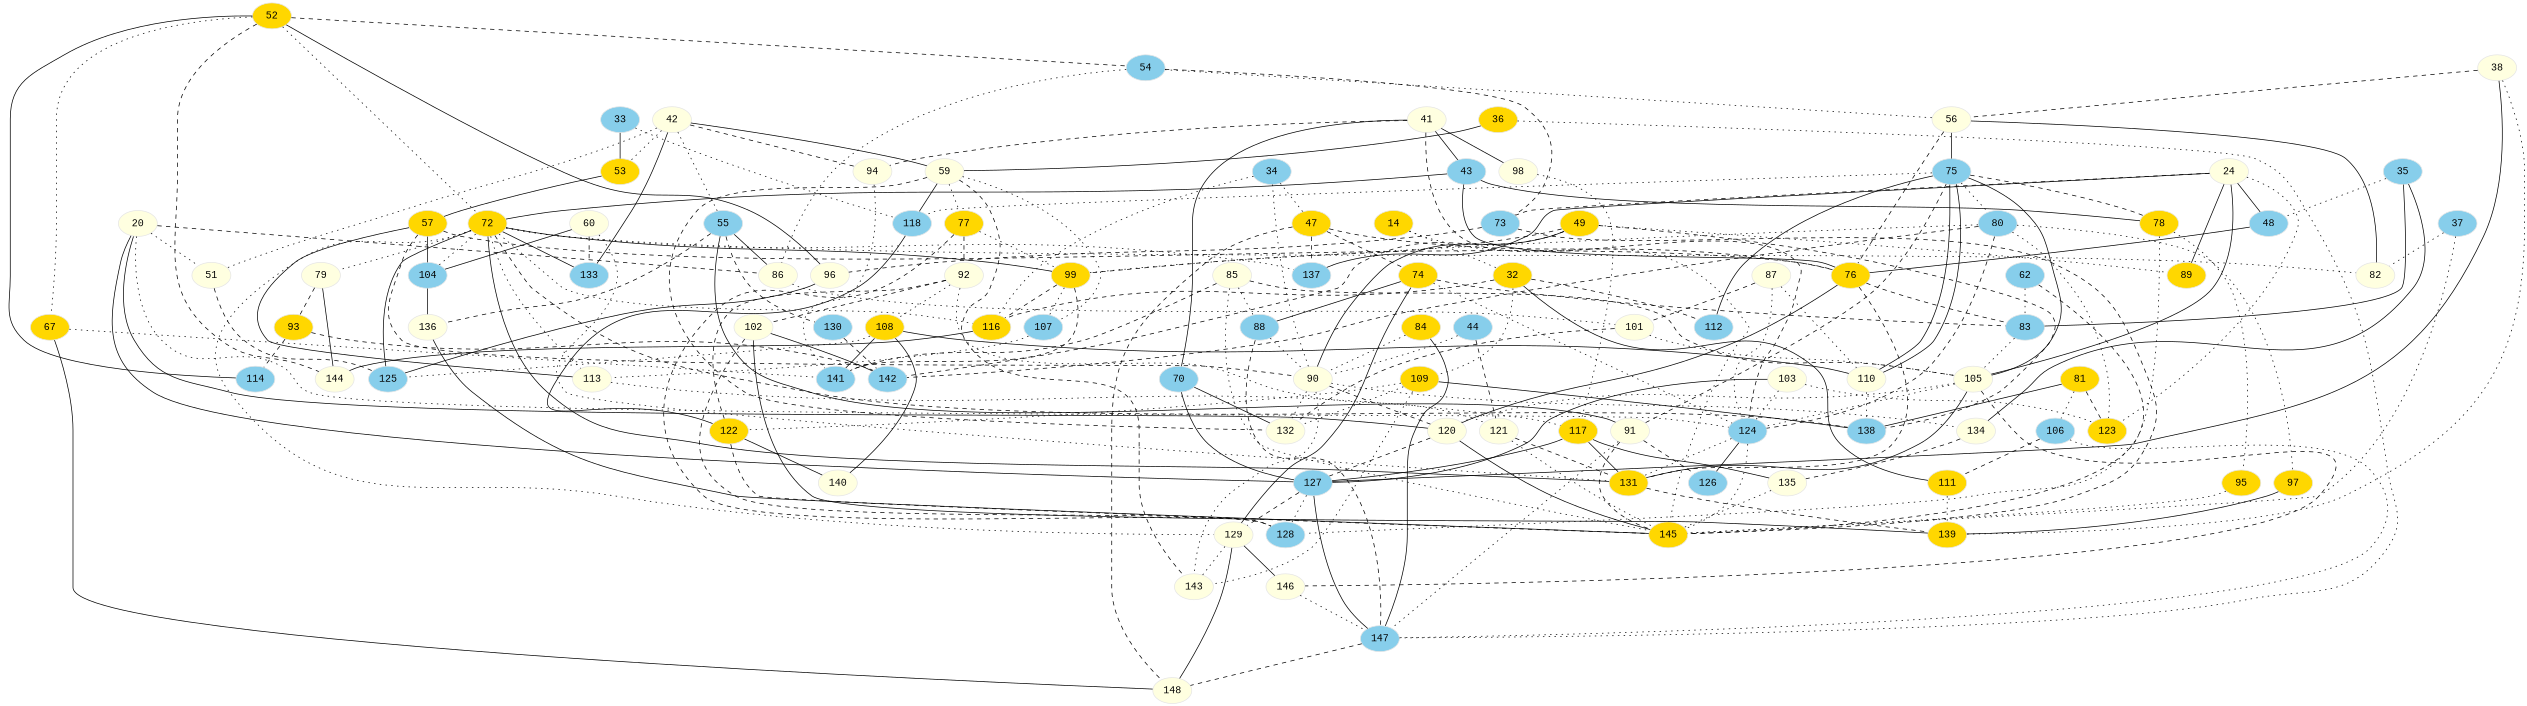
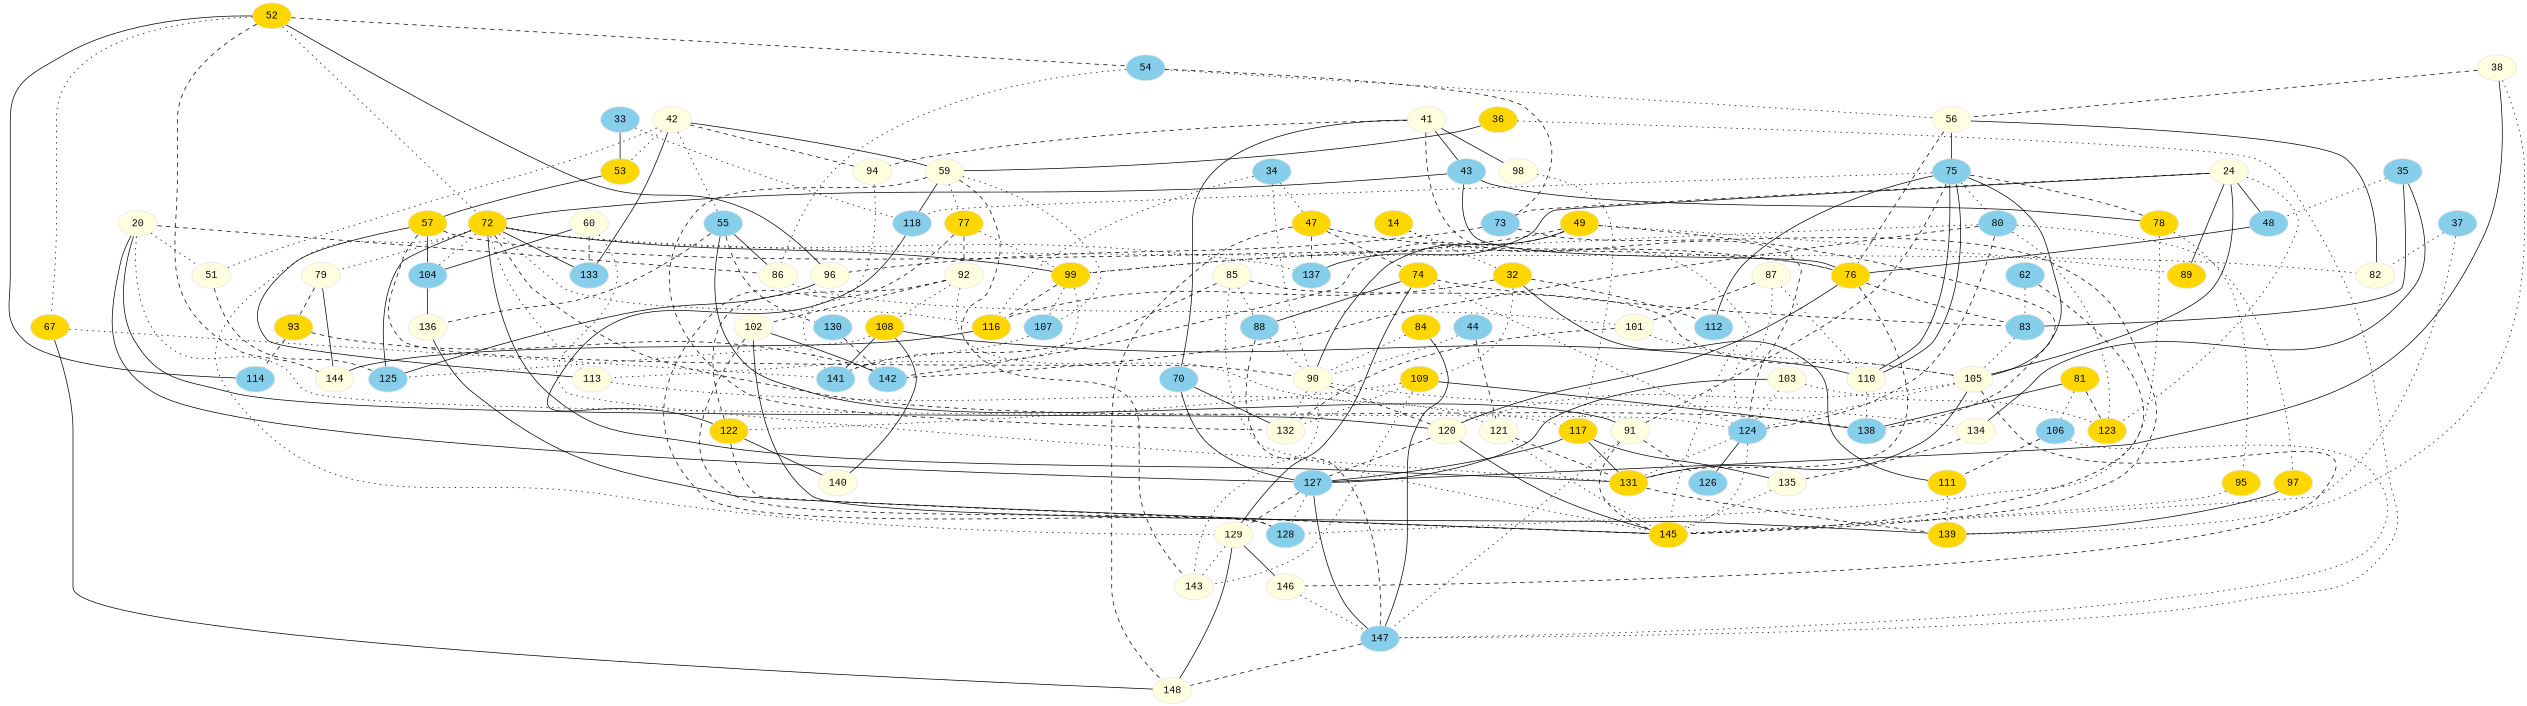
  graph {
    fontname="Liberation Mono"
    node [color=gray90 fillcolor=lightyellow fontname="Liberation Mono" style=filled]
    edge [fontname="Liberation Mono" style=dotted]
    14 [fillcolor=gold]
    32 [fillcolor=gold]
    145 [fillcolor=gold super="+46+26"]
    109 [fillcolor=gold]
    111 [fillcolor=gold super="+60"]
    112 [fillcolor=skyblue]
    116 [fillcolor=gold super="+66"]
    51 [super="+40"]
    125 [fillcolor=skyblue]
    20
    86
    120 [super="+2+58"]
    124 [fillcolor=skyblue super="+15+100"]
    127 [fillcolor=skyblue super="+5+45"]
    101
    131 [fillcolor=gold super="+115"]
    126 [fillcolor=skyblue]
    147 [fillcolor=skyblue super="+30"]
    129 [super="+119"]
    128 [fillcolor=skyblue]
    24 [super="+22+16"]
    48 [fillcolor=skyblue]
    73 [fillcolor=skyblue]
    89 [fillcolor=gold]
    105 [super="+69"]
    123 [fillcolor=gold]
    137 [fillcolor=skyblue]
    76 [fillcolor=gold super="+25"]
    96
    146
    138 [fillcolor=skyblue super="+21"]
    132
    143
    122 [fillcolor=gold]
    139 [fillcolor=gold]
    144
    33 [fillcolor=skyblue]
    53 [fillcolor=gold]
    118 [fillcolor=skyblue]
    57 [fillcolor=gold super="+11"]
    34 [fillcolor=skyblue]
    47 [fillcolor=gold]
    90 [super="+63"]
    74 [fillcolor=gold]
    148
    134
    35 [fillcolor=skyblue]
    83 [fillcolor=skyblue]
    135 [super="+9"]
    59 [super="+3+1"]
    77 [fillcolor=gold]
    107 [fillcolor=skyblue]
    36 [fillcolor=gold]
    37 [fillcolor=skyblue]
    82
    38 [super="+13"]
    56
    75 [fillcolor=skyblue]
    41
    43 [fillcolor=skyblue]
    70 [fillcolor=skyblue]
    94
    98
    72 [fillcolor=gold super="+71+50"]
    78 [fillcolor=gold]
    141 [fillcolor=skyblue super="+65"]
    117 [fillcolor=gold super="+4"]
    42 [super="+39"]
    55 [fillcolor=skyblue]
    133 [fillcolor=skyblue]
    91
    130 [fillcolor=skyblue]
    136
    99 [fillcolor=gold super="+6"]
    104 [fillcolor=skyblue]
    113
    79 [super="+64"]
    95 [fillcolor=gold]
    44 [fillcolor=skyblue]
    121 [super="+27"]
    88 [fillcolor=skyblue]
    49 [fillcolor=gold]
    142 [fillcolor=skyblue]
    52 [fillcolor=gold]
    54 [fillcolor=skyblue]
    67 [fillcolor=gold]
    114 [fillcolor=skyblue]
    80 [fillcolor=skyblue super="+31"]
    110
    92 [super="+18+61"]
    62 [fillcolor=skyblue]
    n92 [label=60]
    93 [fillcolor=gold]
    97 [fillcolor=gold]
    102
    108 [fillcolor=gold super="+17"]
    81 [fillcolor=gold]
    106 [fillcolor=skyblue]
    84 [fillcolor=gold]
    85
    87
    140
    103
    14 -- 32
    14 -- 145
    32 -- 109
    32 -- 111 [style=solid]
    32 -- 112 [style=dashed]
    32 -- 116 [style=dashed]
    109 -- 138 [style=solid]
    109 -- 132
    109 -- 143
    109 -- 122
    111 -- 139 [weight=2]
    116 -- 144 [style=solid]
    51 -- 125 [style=dashed]
    20 -- 51 [weight=2]
    20 -- 86 [style=dashed]
    20 -- 120 [style=solid]
    20 -- 124 [weight=2]
    20 -- 127 [style=solid]
    86 -- 101
    120 -- 145 [style=solid weight=2]
    120 -- 127 [style=dashed]
    124 -- 145 [weight=3]
    124 -- 131
    124 -- 126 [style=solid]
    127 -- 147 [style=solid]
    127 -- 129 [style=dashed weight=2]
    127 -- 128
    101 -- 105 [weight=2]
    101 -- 132 [style=dashed]
    131 -- 139 [style=dashed]
    147 -- 148 [style=dashed]
    129 -- 146 [style=solid]
    129 -- 143
    129 -- 148 [style=solid]
    24 -- 48 [style=solid]
    24 -- 73 [style=dashed]
    24 -- 89 [style=solid]
    24 -- 105 [style=solid weight=2]
    24 -- 123
    24 -- 137 [style=solid]
    48 -- 76 [style=solid]
    73 -- 145 [style=dashed]
    73 -- 96 [style=dashed]
    105 -- 120
    105 -- 124
    105 -- 131 [style=solid]
    105 -- 146 [style=dashed]
    76 -- 120 [style=solid]
    76 -- 131 [style=dashed weight=2]
    76 -- 83 [style=dashed]
    96 -- 125 [style=solid]
    146 -- 147
    122 -- 145 [style=dashed]
    122 -- 140 [style=solid]
    33 -- 53 [style=solid]
    33 -- 118
    53 -- 57 [style=solid]
    118 -- 122 [style=solid]
    57 -- 76 [style=dashed]
    57 -- 90 [style=dashed]
    57 -- 104 [style=solid]
    57 -- 113 [style=solid]
    34 -- 116
    34 -- 47
    34 -- 90
    47 -- 137 [style=dashed]
    47 -- 76 [style=dashed]
    47 -- 74 [style=dashed]
    47 -- 148 [style=dashed]
    90 -- 120 [style=dashed]
    90 -- 132
    90 -- 143
    90 -- 134
    74 -- 124
    74 -- 129 [style=solid]
    74 -- 83 [style=dashed]
    74 -- 88 [style=solid]
    134 -- 135 [style=dashed]
    35 -- 48
    35 -- 134 [style=solid]
    35 -- 83 [style=solid]
    83 -- 105 [weight=2]
    135 -- 145
    59 -- 132 [style=dashed weight=2]
    59 -- 143 [style=dashed]
    59 -- 118 [style=solid]
    59 -- 77
    59 -- 107
    77 -- 128 [style=dashed]
    77 -- 99
    77 -- 92 [style=dashed]
    107 -- 113
    36 -- 147
    36 -- 59 [style=solid]
    37 -- 145
    37 -- 82
    38 -- 127 [style=solid]
    38 -- 139
    38 -- 56 [style=dashed]
    56 -- 76 [style=dashed]
    56 -- 82 [style=solid]
    56 -- 75 [style=solid]
    75 -- 112 [style=solid]
    75 -- 105 [style=solid]
    75 -- 118
    75 -- 78 [style=dashed]
    75 -- 91 [style=dashed]
    75 -- 80
    75 -- 110 [style=solid]
    75 -- 110 [style=solid]
    41 -- 124 [style=dashed]
    41 -- 43 [style=solid]
    41 -- 70 [style=solid]
    41 -- 94 [style=dashed]
    41 -- 98 [style=solid]
    43 -- 76 [style=solid]
    43 -- 72 [style=solid]
    43 -- 78 [style=solid]
    70 -- 127 [style=solid]
    70 -- 132 [style=solid]
    94 -- 141
    98 -- 117
    72 -- 116
    72 -- 125 [style=solid]
    72 -- 131 [style=solid weight=2]
    72 -- 129 [weight=2]
    72 -- 137
    72 -- 138 [style=dashed]
    72 -- 82
    72 -- 133 [style=solid]
    72 -- 99 [style=solid]
    72 -- 104
    72 -- 113 [weight=2]
    72 -- 79 [weight=2]
    78 -- 128
    78 -- 95
    117 -- 127 [style=solid]
    117 -- 131 [style=solid]
    117 -- 135 [style=solid]
    42 -- 51 [weight=2]
    42 -- 53
    42 -- 59 [style=solid]
    42 -- 94 [style=dashed]
    42 -- 55
    42 -- 133 [style=solid]
    55 -- 86 [style=solid]
    55 -- 91 [style=solid]
    55 -- 130 [style=dashed]
    55 -- 136 [style=dashed]
    91 -- 145 [style=dashed]
    91 -- 126 [style=dashed]
    91 -- 147
    130 -- 142 [style=dashed]
    136 -- 145 [style=solid]
    99 -- 116 [style=dashed weight=2]
    99 -- 107
-   99 -- 141 [style=dashed weight=2]
+   99 -- 141 [weight=2]
    104 -- 136 [style=solid]
    113 -- 117 [weight=2]
    79 -- 144 [style=solid]
    79 -- 93 [style=dashed]
    95 -- 145
    44 -- 90
    44 -- 121 [style=dashed]
    121 -- 145 [weight=2]
    121 -- 131 [style=dashed]
    88 -- 147 [style=dashed]
    88 -- 90
    49 -- 89
    49 -- 138 [style=dashed]
    49 -- 90 [style=solid]
    49 -- 99 [style=dashed]
    49 -- 142 [style=dashed]
    52 -- 96 [style=solid]
    52 -- 144 [style=dashed]
    52 -- 72
    52 -- 54 [style=dashed]
    52 -- 67
    52 -- 114 [style=solid]
    54 -- 86
    54 -- 73 [style=dashed]
    54 -- 56
    67 -- 148 [style=solid]
    67 -- 141
    80 -- 124 [style=dashed weight=2]
    80 -- 123
    80 -- 99
    80 -- 142 [style=dashed]
    80 -- 97
    110 -- 138
    92 -- 122 [style=dashed]
    92 -- 121
    92 -- 102 [style=dashed weight=2]
    92 -- 108
    62 -- 145 [style=dashed]
    62 -- 83
    n92 -- 131
    n92 -- 133 [style=dashed]
    n92 -- 104 [style=solid]
    93 -- 142 [style=dashed]
    93 -- 114 [style=dashed]
    97 -- 139 [style=solid]
    102 -- 128 [style=dashed]
    102 -- 139 [style=solid]
    102 -- 142 [style=solid]
    108 -- 125
    108 -- 141 [style=solid]
    108 -- 110 [style=solid]
    108 -- 140 [style=solid]
    81 -- 123 [style=dashed]
    81 -- 138 [style=solid]
    81 -- 106
    106 -- 111 [style=dashed]
    106 -- 147
    84 -- 147 [style=solid]
    84 -- 90
    85 -- 145
    85 -- 105 [style=dashed]
    85 -- 141 [style=dashed]
    85 -- 88
    87 -- 124
    87 -- 101 [style=dashed]
    87 -- 110
    103 -- 124
    103 -- 127 [style=solid]
    103 -- 123
  }
